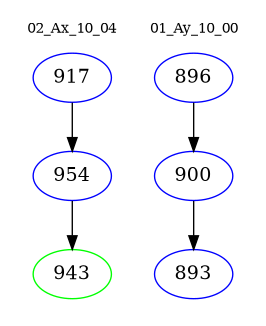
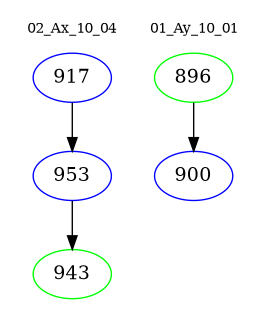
  digraph {
    node [color=blue]
    edge [color=black]
    n1 [label=917]
-   n2 [label=954]
+   n2 [label=953]
    n3 [color=green label=943]
-   n4 [label=896]
+   n4 [color=green label=896]
    n5 [label=900]
-   n6 [label=893]
    subgraph cluster_1 {
      color=white
      fontsize=10
      label="02_Ax_10_04"
      n1
      n2
      n3
    }
    subgraph cluster_2 {
      color=white
      fontsize=10
-     label="01_Ay_10_00"
+     label="01_Ay_10_01"
      n4
      n5
-     n6
    }
    n1 -> n2
    n2 -> n3
    n4 -> n5
-   n5 -> n6
  }
